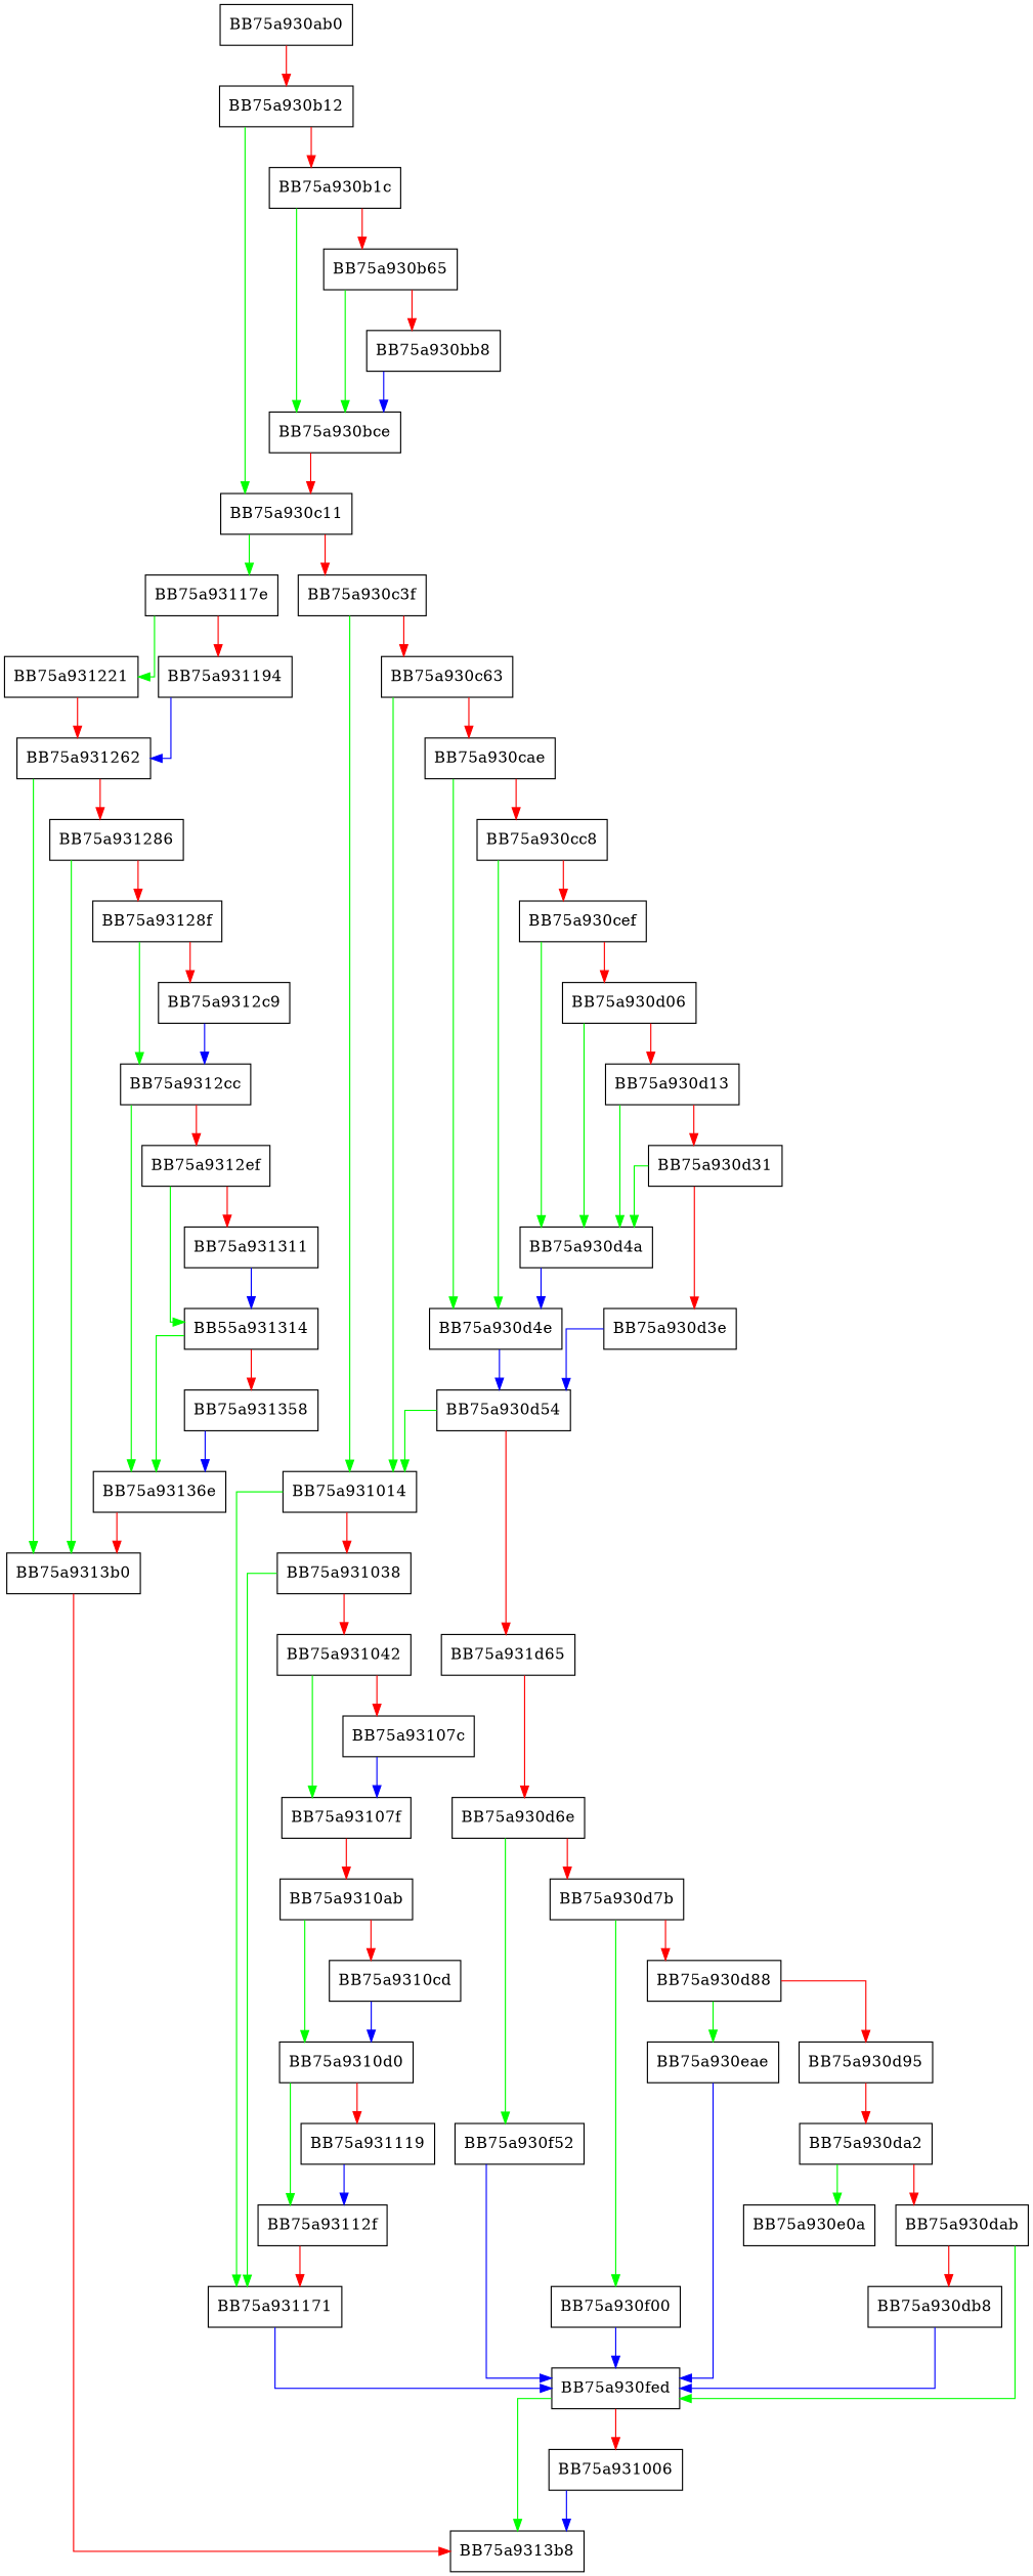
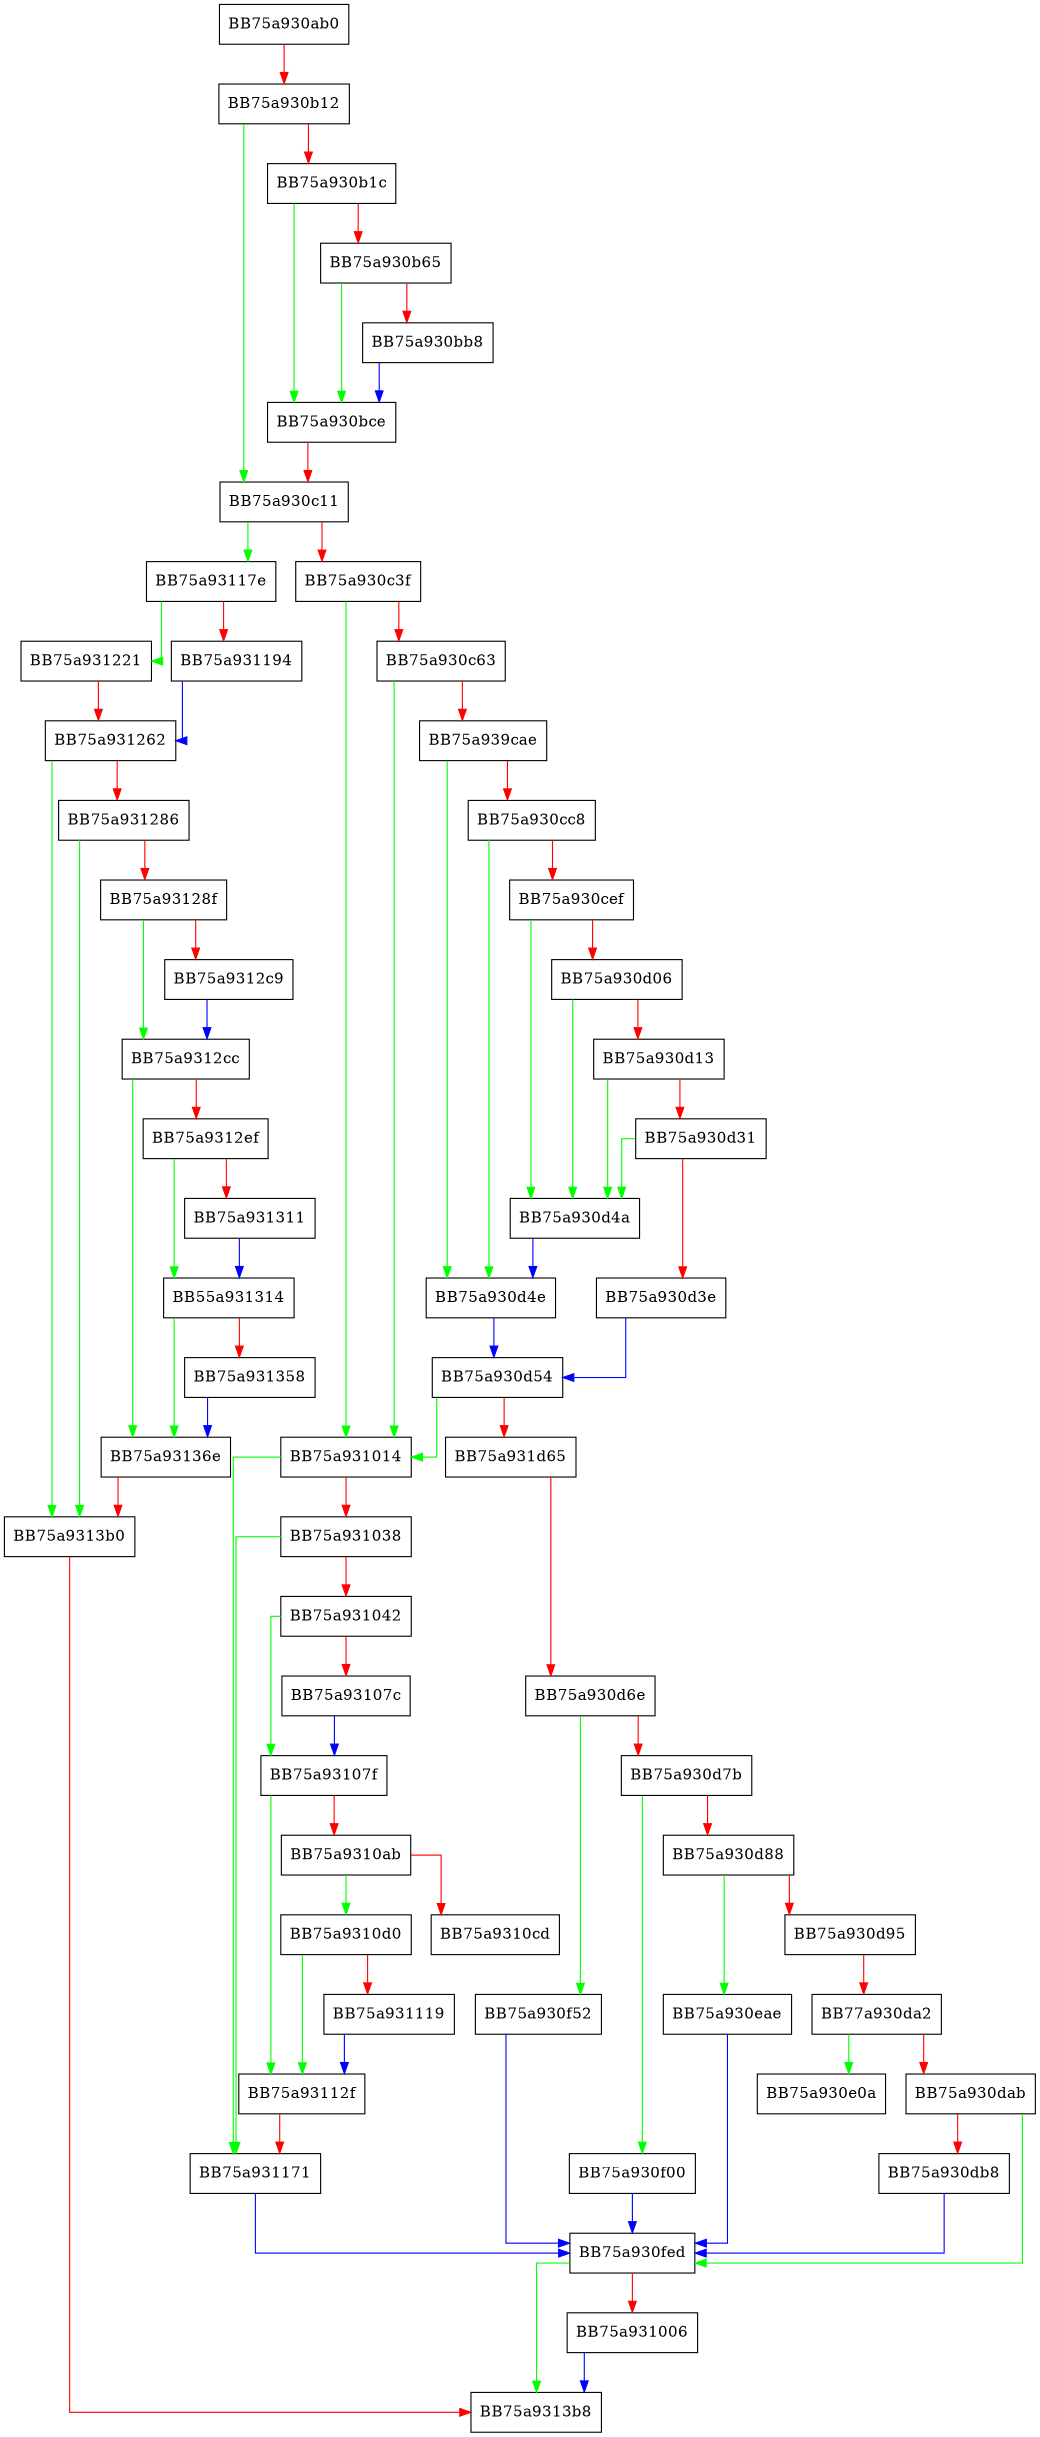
  digraph {
    splines=ortho
    node [shape=box]
    edge [color=red]
    BB75a930ab0
    BB75a930b12
    BB75a930c11
    BB75a93117e
    BB75a930c3f
    BB75a930b1c
    BB75a931221
    BB75a931194
    BB75a931014
    BB75a930c63
    BB75a930bce
    BB75a930b65
    BB75a930bb8
    BB75a931262
    BB75a931171
    BB75a931038
-   BB75a930cae
+   BB75a930cae [label=BB75a939cae]
    BB75a930fed
    BB75a931042
    BB75a930d4e
    BB75a930cc8
    BB75a930d54
    BB75a930cef
    n24 [label=BB75a931d65]
    BB75a930d4a
    BB75a930d06
    BB75a930d13
    BB75a930d31
    BB75a930d3e
    BB75a930d6e
    BB75a930f52
    BB75a930d7b
    BB75a9313b8
    BB75a931006
    BB75a930f00
    BB75a930d88
    BB75a930eae
    BB75a930d95
-   BB75a930da2
+   BB75a930da2 [label=BB77a930da2]
    BB75a930e0a
    BB75a930dab
    BB75a930db8
    BB75a93107f
    BB75a93107c
    BB75a93112f
    BB75a9310ab
    BB75a9310d0
    BB75a9310cd
    BB75a931119
    BB75a9313b0
    BB75a931286
    BB75a93128f
    BB75a9312cc
    BB75a9312c9
    BB75a93136e
    BB75a9312ef
    n57 [label=BB55a931314]
    BB75a931311
    BB75a931358
    BB75a930ab0 -> BB75a930b12
    BB75a930b12 -> BB75a930c11 [color=green]
    BB75a930b12 -> BB75a930b1c
    BB75a930c11 -> BB75a93117e [color=green]
    BB75a930c11 -> BB75a930c3f
    BB75a93117e -> BB75a931221 [color=green]
    BB75a93117e -> BB75a931194
    BB75a930c3f -> BB75a931014 [color=green]
    BB75a930c3f -> BB75a930c63
    BB75a930b1c -> BB75a930bce [color=green]
    BB75a930b1c -> BB75a930b65
    BB75a931221 -> BB75a931262
    BB75a931194 -> BB75a931262 [color=blue]
    BB75a931014 -> BB75a931171 [color=green]
    BB75a931014 -> BB75a931038
    BB75a930c63 -> BB75a931014 [color=green]
    BB75a930c63 -> BB75a930cae
    BB75a930bce -> BB75a930c11
    BB75a930b65 -> BB75a930bce [color=green]
    BB75a930b65 -> BB75a930bb8
    BB75a930bb8 -> BB75a930bce [color=blue]
    BB75a931262 -> BB75a9313b0 [color=green]
    BB75a931262 -> BB75a931286
    BB75a931171 -> BB75a930fed [color=blue]
    BB75a931038 -> BB75a931171 [color=green]
    BB75a931038 -> BB75a931042
    BB75a930cae -> BB75a930d4e [color=green]
    BB75a930cae -> BB75a930cc8
    BB75a930fed -> BB75a9313b8 [color=green]
    BB75a930fed -> BB75a931006
    BB75a931042 -> BB75a93107f [color=green]
    BB75a931042 -> BB75a93107c
    BB75a930d4e -> BB75a930d54 [color=blue]
    BB75a930cc8 -> BB75a930d4e [color=green]
    BB75a930cc8 -> BB75a930cef
    BB75a930d54 -> BB75a931014 [color=green]
    BB75a930d54 -> n24
    BB75a930cef -> BB75a930d4a [color=green]
    BB75a930cef -> BB75a930d06
    n24 -> BB75a930d6e
    BB75a930d4a -> BB75a930d4e [color=blue]
    BB75a930d06 -> BB75a930d4a [color=green]
    BB75a930d06 -> BB75a930d13
    BB75a930d13 -> BB75a930d4a [color=green]
    BB75a930d13 -> BB75a930d31
    BB75a930d31 -> BB75a930d4a [color=green]
    BB75a930d31 -> BB75a930d3e
    BB75a930d3e -> BB75a930d54 [color=blue]
    BB75a930d6e -> BB75a930f52 [color=green]
    BB75a930d6e -> BB75a930d7b
    BB75a930f52 -> BB75a930fed [color=blue]
    BB75a930d7b -> BB75a930f00 [color=green]
    BB75a930d7b -> BB75a930d88
    BB75a931006 -> BB75a9313b8 [color=blue]
    BB75a930f00 -> BB75a930fed [color=blue]
    BB75a930d88 -> BB75a930eae [color=green]
    BB75a930d88 -> BB75a930d95
    BB75a930eae -> BB75a930fed [color=blue]
    BB75a930d95 -> BB75a930da2
    BB75a930da2 -> BB75a930e0a [color=green]
    BB75a930da2 -> BB75a930dab
    BB75a930dab -> BB75a930fed [color=green]
    BB75a930dab -> BB75a930db8
    BB75a930db8 -> BB75a930fed [color=blue]
+   BB75a93107f -> BB75a93112f [color=green]
    BB75a93107f -> BB75a9310ab
    BB75a93107c -> BB75a93107f [color=blue]
    BB75a93112f -> BB75a931171
    BB75a9310ab -> BB75a9310d0 [color=green]
    BB75a9310ab -> BB75a9310cd
    BB75a9310d0 -> BB75a93112f [color=green]
    BB75a9310d0 -> BB75a931119
-   BB75a9310cd -> BB75a9310d0 [color=blue]
    BB75a931119 -> BB75a93112f [color=blue]
    BB75a9313b0 -> BB75a9313b8
    BB75a931286 -> BB75a9313b0 [color=green]
    BB75a931286 -> BB75a93128f
    BB75a93128f -> BB75a9312cc [color=green]
    BB75a93128f -> BB75a9312c9
    BB75a9312cc -> BB75a93136e [color=green]
    BB75a9312cc -> BB75a9312ef
    BB75a9312c9 -> BB75a9312cc [color=blue]
    BB75a93136e -> BB75a9313b0
    BB75a9312ef -> n57 [color=green]
    BB75a9312ef -> BB75a931311
    n57 -> BB75a93136e [color=green]
    n57 -> BB75a931358
    BB75a931311 -> n57 [color=blue]
    BB75a931358 -> BB75a93136e [color=blue]
  }
